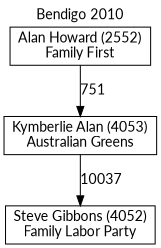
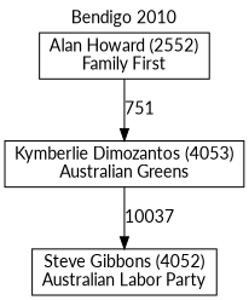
  digraph {
    fontname=Lato
    label="Bendigo 2010"
    labelloc=t
    mclimit=10
    node [fontname=Lato shape=box]
    edge [fontname=Lato]
-   n1 [label="Steve Gibbons (4052)\nFamily Labor Party"]
-   n2 [label="Kymberlie Alan (4053)\nAustralian Greens"]
+   n1 [label="Steve Gibbons (4052)\nAustralian Labor Party"]
+   n2 [label="Kymberlie Dimozantos (4053)\nAustralian Greens"]
    n3 [label="Alan Howard (2552)\nFamily First"]
    n2 -> n1 [label=10037]
    n3 -> n2 [label=751]
  }
